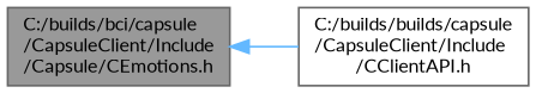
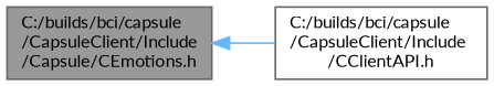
  digraph {
    rankdir=LR
    fontname=Lato
    node [fontname=Lato fontsize=10 shape=box style=filled]
    n1 [color=gray40 fillcolor=grey60 fontcolor=black height=0.2 label="C:/builds/bci/capsule\l/CapsuleClient/Include\l/Capsule/CEmotions.h" width=0.4]
-   n2 [color=grey40 fillcolor=white height=0.2 label="C:/builds/builds/capsule\l/CapsuleClient/Include\l/CClientAPI.h" width=0.4]
+   n2 [color=grey40 fillcolor=white height=0.2 label="C:/builds/bci/capsule\l/CapsuleClient/Include\l/CClientAPI.h" width=0.4]
    n1 -> n2 [color=steelblue1 dir=back fontname=Lato fontsize=10 labelfontname=Helvetica labelfontsize=10 style=solid]
  }
